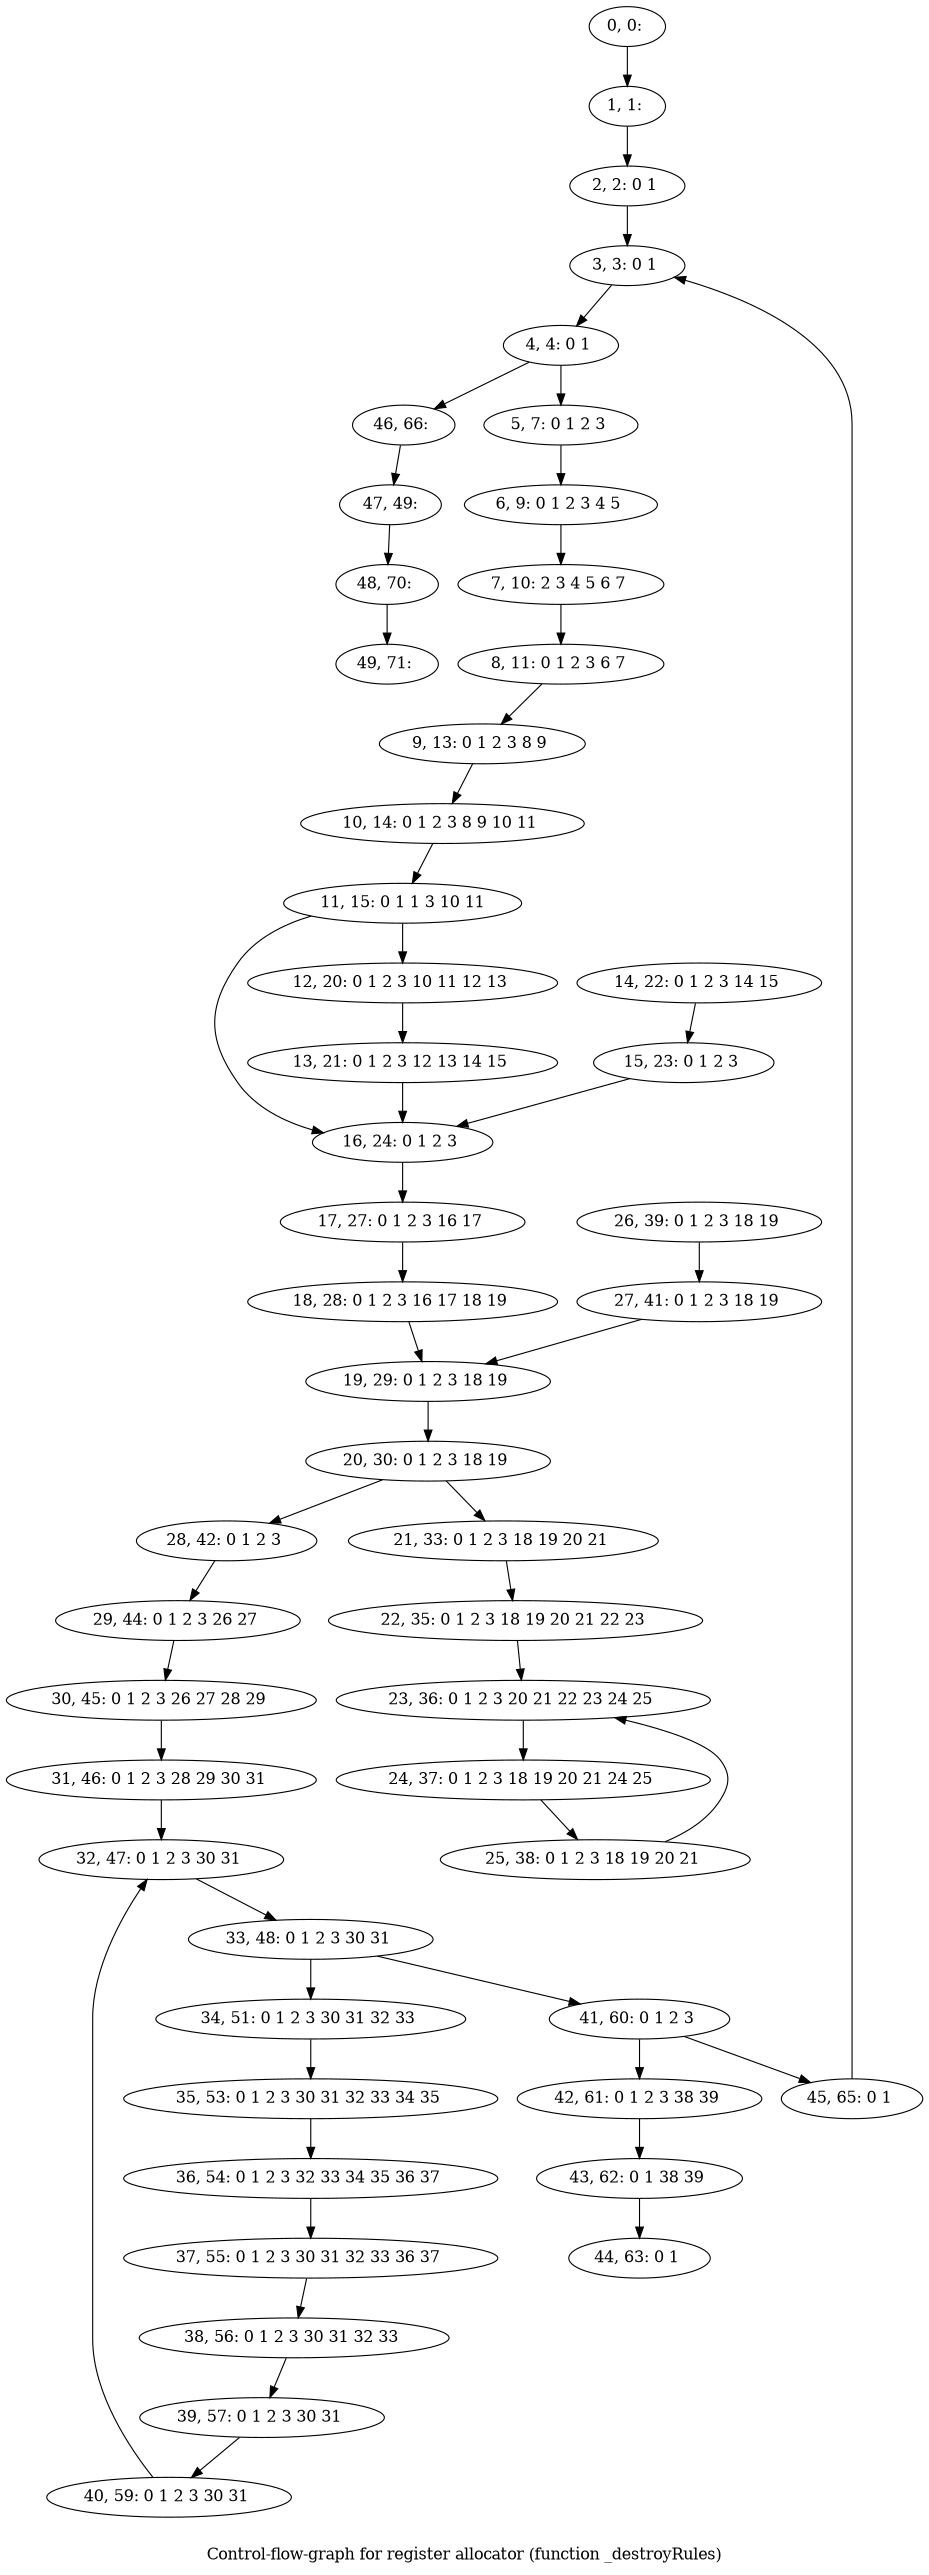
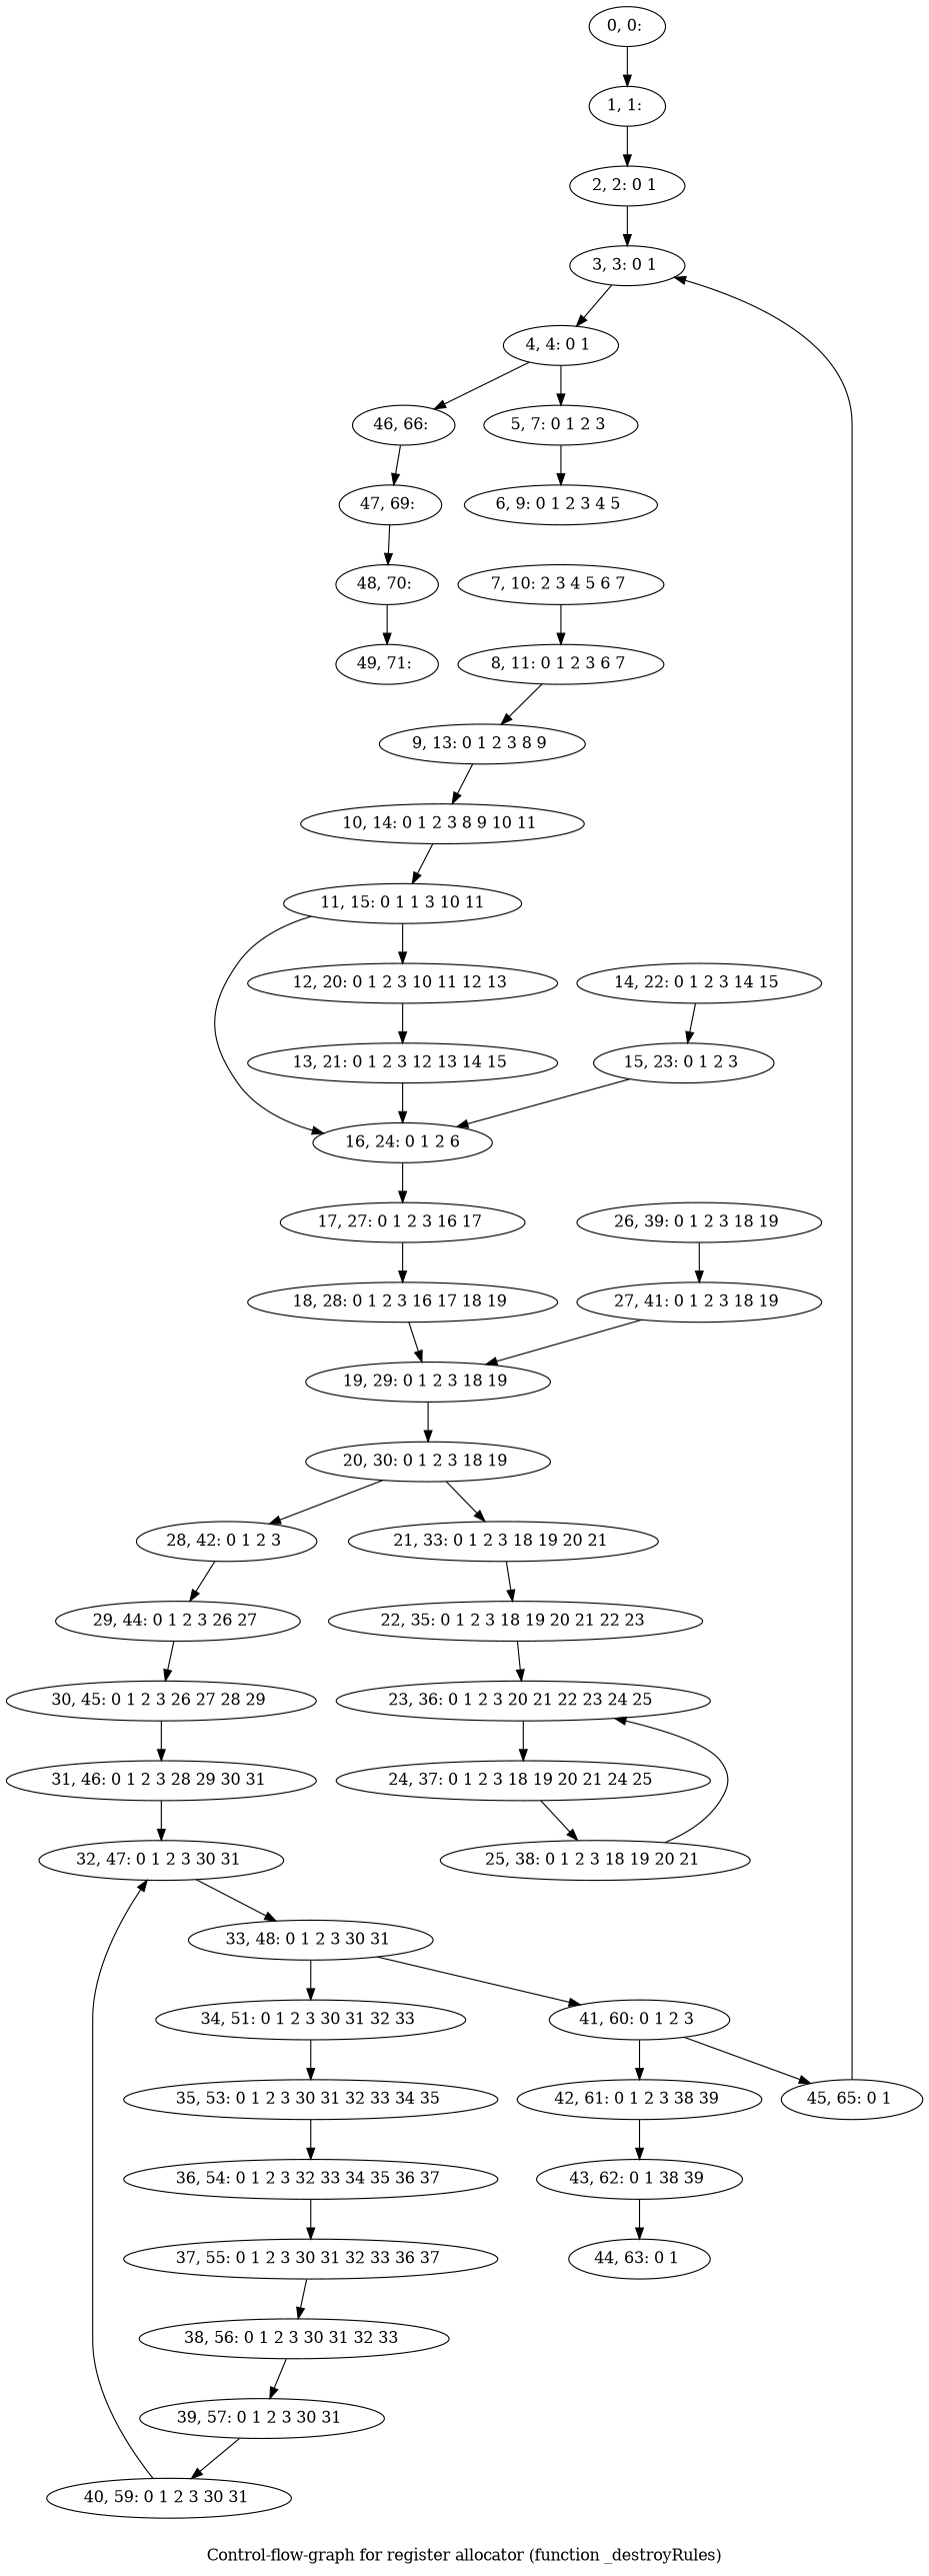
  digraph {
    label="Control-flow-graph for register allocator (function _destroyRules)"
    n1 [label="0, 0: "]
    n2 [label="1, 1: "]
    n3 [label="2, 2: 0 1 "]
    n4 [label="3, 3: 0 1 "]
    n5 [label="4, 4: 0 1 "]
    n6 [label="5, 7: 0 1 2 3 "]
    n7 [label="46, 66: "]
    n8 [label="6, 9: 0 1 2 3 4 5 "]
-   n9 [label="47, 49:"]
+   n9 [label="47, 69: "]
    n10 [label="7, 10: 2 3 4 5 6 7 "]
    n11 [label="8, 11: 0 1 2 3 6 7 "]
    n12 [label="9, 13: 0 1 2 3 8 9 "]
    n13 [label="10, 14: 0 1 2 3 8 9 10 11 "]
    n14 [label="11, 15: 0 1 1 3 10 11"]
    n15 [label="12, 20: 0 1 2 3 10 11 12 13 "]
-   n16 [label="16, 24: 0 1 2 3 "]
+   n16 [label="16, 24: 0 1 2 6"]
    n17 [label="13, 21: 0 1 2 3 12 13 14 15 "]
    n18 [label="17, 27: 0 1 2 3 16 17 "]
    n19 [label="14, 22: 0 1 2 3 14 15 "]
    n20 [label="15, 23: 0 1 2 3 "]
    n21 [label="18, 28: 0 1 2 3 16 17 18 19 "]
    n22 [label="19, 29: 0 1 2 3 18 19 "]
    n23 [label="20, 30: 0 1 2 3 18 19 "]
    n24 [label="21, 33: 0 1 2 3 18 19 20 21 "]
    n25 [label="28, 42: 0 1 2 3 "]
    n26 [label="22, 35: 0 1 2 3 18 19 20 21 22 23 "]
    n27 [label="29, 44: 0 1 2 3 26 27 "]
    n28 [label="23, 36: 0 1 2 3 20 21 22 23 24 25 "]
    n29 [label="24, 37: 0 1 2 3 18 19 20 21 24 25 "]
    n30 [label="25, 38: 0 1 2 3 18 19 20 21 "]
    n31 [label="26, 39: 0 1 2 3 18 19 "]
    n32 [label="27, 41: 0 1 2 3 18 19 "]
    n33 [label="30, 45: 0 1 2 3 26 27 28 29 "]
    n34 [label="31, 46: 0 1 2 3 28 29 30 31 "]
    n35 [label="32, 47: 0 1 2 3 30 31 "]
    n36 [label="33, 48: 0 1 2 3 30 31 "]
    n37 [label="34, 51: 0 1 2 3 30 31 32 33 "]
    n38 [label="41, 60: 0 1 2 3 "]
    n39 [label="35, 53: 0 1 2 3 30 31 32 33 34 35 "]
    n40 [label="42, 61: 0 1 2 3 38 39 "]
    n41 [label="45, 65: 0 1 "]
    n42 [label="36, 54: 0 1 2 3 32 33 34 35 36 37 "]
    n43 [label="37, 55: 0 1 2 3 30 31 32 33 36 37 "]
    n44 [label="38, 56: 0 1 2 3 30 31 32 33 "]
    n45 [label="39, 57: 0 1 2 3 30 31 "]
    n46 [label="40, 59: 0 1 2 3 30 31 "]
    n47 [label="43, 62: 0 1 38 39 "]
    n48 [label="44, 63: 0 1 "]
    n49 [label="48, 70: "]
    n50 [label="49, 71: "]
    n1 -> n2
    n2 -> n3
    n3 -> n4
    n4 -> n5
    n5 -> n6
    n5 -> n7
    n6 -> n8
    n7 -> n9
-   n8 -> n10
    n9 -> n49
    n10 -> n11
    n11 -> n12
    n12 -> n13
    n13 -> n14
    n14 -> n15
    n14 -> n16
    n15 -> n17
    n16 -> n18
    n17 -> n16
    n18 -> n21
    n19 -> n20
    n20 -> n16
    n21 -> n22
    n22 -> n23
    n23 -> n24
    n23 -> n25
    n24 -> n26
    n25 -> n27
    n26 -> n28
    n27 -> n33
    n28 -> n29
    n29 -> n30
    n30 -> n28
    n31 -> n32
    n32 -> n22
    n33 -> n34
    n34 -> n35
    n35 -> n36
    n36 -> n37
    n36 -> n38
    n37 -> n39
    n38 -> n40
    n38 -> n41
    n39 -> n42
    n40 -> n47
    n41 -> n4
    n42 -> n43
    n43 -> n44
    n44 -> n45
    n45 -> n46
    n46 -> n35
    n47 -> n48
    n49 -> n50
  }
